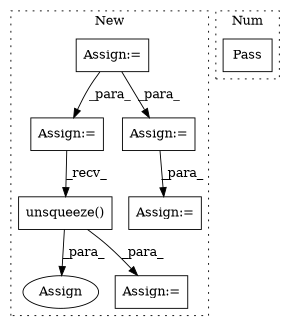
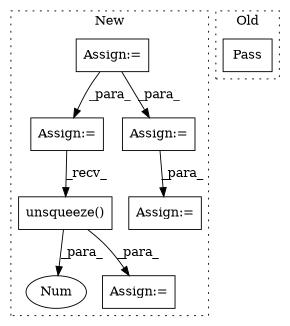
  digraph {
    node [a=68 l=3 shape=box]
    n1 [a=75 l="30,1" label="unsqueeze()" s="4353,4384"]
-   n2 [a=76 l=1 label=Assign s=4383 shape=ellipse]
+   n2 [a=76 l=1 label=Num s=4383 shape=ellipse]
    n3 [label="Assign:=" s=4291]
    n4 [label="Assign:=" s=4049]
    n5 [label="Assign:=" s=4670]
    n6 [label="Assign:=" s=4242]
    n7 [label="Assign:=" s=4515]
    n8 [a=62 l=4 label=Pass s=4707]
    subgraph cluster_1 {
      label=New
      style=dotted
      n1
      n2
      n3
      n4
      n5
      n6
      n7
    }
    subgraph cluster_2 {
-     label=Num
+     label=Old
      style=dotted
      n8
    }
    n1 -> n2 [label=_para_]
    n1 -> n3 [label=_para_]
    n4 -> n6 [label=_para_]
    n4 -> n7 [label=_para_]
    n6 -> n1 [label=_recv_]
    n7 -> n5 [label=_para_]
  }
